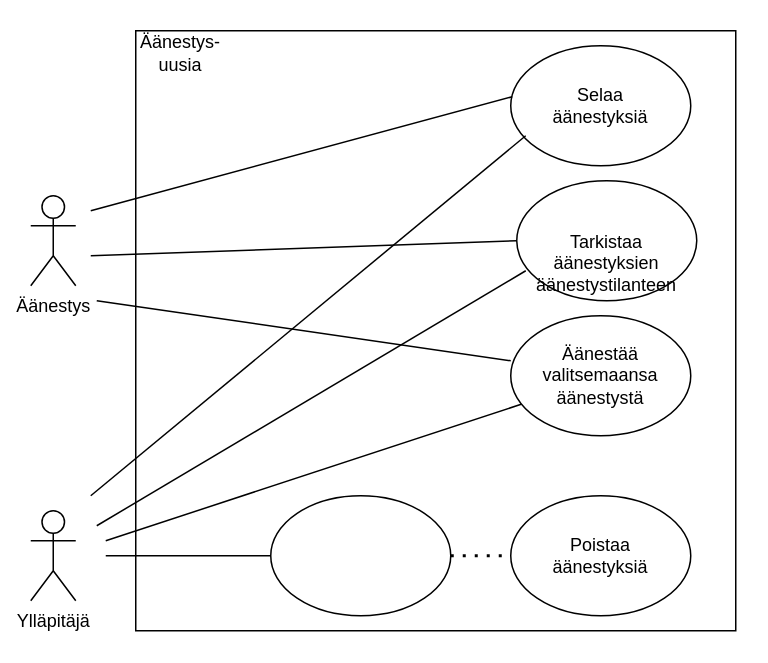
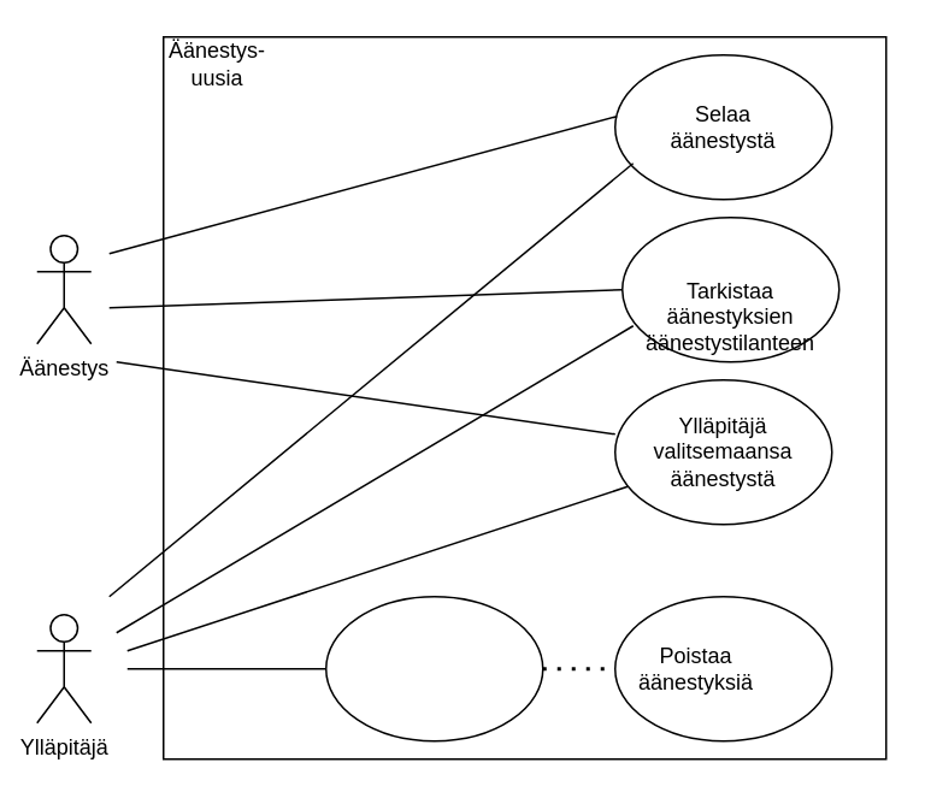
  <mxCell id="0" />
  <mxCell id="1" parent="0" />
  <mxCell id="2" value="" style="whiteSpace=wrap;html=1;aspect=fixed;" parent="1" vertex="1"><mxGeometry x="90" y="20" width="400" height="400" as="geometry" /></mxCell>
  <mxCell id="3" value="Äänestys&lt;br&gt;" style="shape=umlActor;verticalLabelPosition=bottom;verticalAlign=top;html=1;outlineConnect=0;" parent="1" vertex="1"><mxGeometry x="20" y="130" width="30" height="60" as="geometry" /></mxCell>
  <mxCell id="4" value="Ylläpitäjä&lt;br&gt;" style="shape=umlActor;verticalLabelPosition=bottom;verticalAlign=top;html=1;outlineConnect=0;" parent="1" vertex="1"><mxGeometry x="20" y="340" width="30" height="60" as="geometry" /></mxCell>
  <mxCell id="5" value="" style="ellipse;whiteSpace=wrap;html=1;" parent="1" vertex="1"><mxGeometry x="180" y="330" width="120" height="80" as="geometry" /></mxCell>
  <mxCell id="6" value="" style="ellipse;whiteSpace=wrap;html=1;" parent="1" vertex="1"><mxGeometry x="340" y="330" width="120" height="80" as="geometry" /></mxCell>
  <mxCell id="7" value="" style="ellipse;whiteSpace=wrap;html=1;" parent="1" vertex="1"><mxGeometry x="340" y="30" width="120" height="80" as="geometry" /></mxCell>
  <mxCell id="8" value="" style="ellipse;whiteSpace=wrap;html=1;" parent="1" vertex="1"><mxGeometry x="344" y="120" width="120" height="80" as="geometry" /></mxCell>
  <mxCell id="9" value="" style="ellipse;whiteSpace=wrap;html=1;" parent="1" vertex="1"><mxGeometry x="340" y="210" width="120" height="80" as="geometry" /></mxCell>
  <mxCell id="10" value="" style="endArrow=none;html=1;rounded=0;entryX=0.008;entryY=0.425;entryDx=0;entryDy=0;entryPerimeter=0;" parent="1" target="7" edge="1"><mxGeometry width="50" height="50" relative="1" as="geometry"><mxPoint x="60" y="140" as="sourcePoint" /><mxPoint x="320" y="70" as="targetPoint" /></mxGeometry></mxCell>
  <mxCell id="11" value="" style="endArrow=none;html=1;rounded=0;" parent="1" edge="1"><mxGeometry width="50" height="50" relative="1" as="geometry"><mxPoint x="60" y="170" as="sourcePoint" /><mxPoint x="344" y="160" as="targetPoint" /></mxGeometry></mxCell>
  <mxCell id="12" value="" style="endArrow=none;html=1;rounded=0;entryX=0.05;entryY=0.75;entryDx=0;entryDy=0;entryPerimeter=0;" parent="1" target="8" edge="1"><mxGeometry width="50" height="50" relative="1" as="geometry"><mxPoint x="64" y="350" as="sourcePoint" /><mxPoint x="344" y="180" as="targetPoint" /></mxGeometry></mxCell>
  <mxCell id="13" value="" style="endArrow=none;html=1;rounded=0;" parent="1" edge="1"><mxGeometry width="50" height="50" relative="1" as="geometry"><mxPoint x="64" y="200" as="sourcePoint" /><mxPoint x="340" y="240" as="targetPoint" /></mxGeometry></mxCell>
  <mxCell id="14" value="" style="endArrow=none;html=1;rounded=0;entryX=0.058;entryY=0.738;entryDx=0;entryDy=0;entryPerimeter=0;" parent="1" target="9" edge="1"><mxGeometry width="50" height="50" relative="1" as="geometry"><mxPoint x="70" y="360" as="sourcePoint" /><mxPoint x="344" y="275" as="targetPoint" /></mxGeometry></mxCell>
  <mxCell id="15" value="" style="endArrow=none;html=1;rounded=0;" parent="1" edge="1"><mxGeometry width="50" height="50" relative="1" as="geometry"><mxPoint x="70" y="370" as="sourcePoint" /><mxPoint x="180" y="370" as="targetPoint" /></mxGeometry></mxCell>
  <mxCell id="16" value="" style="endArrow=none;dashed=1;html=1;dashPattern=1 3;strokeWidth=2;rounded=0;exitX=1;exitY=0.5;exitDx=0;exitDy=0;" parent="1" source="5" target="6" edge="1"><mxGeometry width="50" height="50" relative="1" as="geometry"><mxPoint x="300" y="360" as="sourcePoint" /><mxPoint x="350" y="310" as="targetPoint" /></mxGeometry></mxCell>
- <mxCell id="17" value="Poistaa äänestyksiä" style="text;strokeColor=none;align=center;fillColor=none;html=1;verticalAlign=middle;whiteSpace=wrap;rounded=0;" parent="1" vertex="1"><mxGeometry x="370" y="355" width="60" height="30" as="geometry" /></mxCell>
- <mxCell id="18" value="Selaa äänestyksiä" style="text;strokeColor=none;align=center;fillColor=none;html=1;verticalAlign=middle;whiteSpace=wrap;rounded=0;" parent="1" vertex="1"><mxGeometry x="370" y="55" width="60" height="30" as="geometry" /></mxCell>
+ <mxCell id="17" value="Poistaa äänestyksiä" style="text;strokeColor=none;align=center;fillColor=none;html=1;verticalAlign=middle;whiteSpace=wrap;rounded=0;" parent="1" vertex="1"><mxGeometry x="355" y="355" width="60" height="30" as="geometry" /></mxCell>
+ <mxCell id="18" value="Selaa äänestystä" style="text;strokeColor=none;align=center;fillColor=none;html=1;verticalAlign=middle;whiteSpace=wrap;rounded=0;" parent="1" vertex="1"><mxGeometry x="370" y="55" width="60" height="30" as="geometry" /></mxCell>
  <mxCell id="19" value="Tarkistaa äänestyksien äänestystilanteen" style="text;strokeColor=none;align=center;fillColor=none;html=1;verticalAlign=middle;whiteSpace=wrap;rounded=0;" parent="1" vertex="1"><mxGeometry x="374" y="155" width="60" height="40" as="geometry" /></mxCell>
- <mxCell id="20" value="Äänestää valitsemaansa äänestystä" style="text;strokeColor=none;align=center;fillColor=none;html=1;verticalAlign=middle;whiteSpace=wrap;rounded=0;" parent="1" vertex="1"><mxGeometry x="370" y="225" width="60" height="50" as="geometry" /></mxCell>
+ <mxCell id="20" value="Ylläpitäjä valitsemaansa äänestystä" style="text;strokeColor=none;align=center;fillColor=none;html=1;verticalAlign=middle;whiteSpace=wrap;rounded=0;" parent="1" vertex="1"><mxGeometry x="370" y="225" width="60" height="50" as="geometry" /></mxCell>
  <mxCell id="21" value="" style="endArrow=none;html=1;rounded=0;entryX=0.083;entryY=0.75;entryDx=0;entryDy=0;entryPerimeter=0;" parent="1" target="7" edge="1"><mxGeometry width="50" height="50" relative="1" as="geometry"><mxPoint x="60" y="330" as="sourcePoint" /><mxPoint x="340" y="90" as="targetPoint" /></mxGeometry></mxCell>
  <mxCell id="22" value="Äänestys-uusia" style="text;strokeColor=none;align=center;fillColor=none;html=1;verticalAlign=middle;whiteSpace=wrap;rounded=0;" vertex="1" parent="1"><mxGeometry x="90" y="20" width="60" height="30" as="geometry" /></mxCell>
